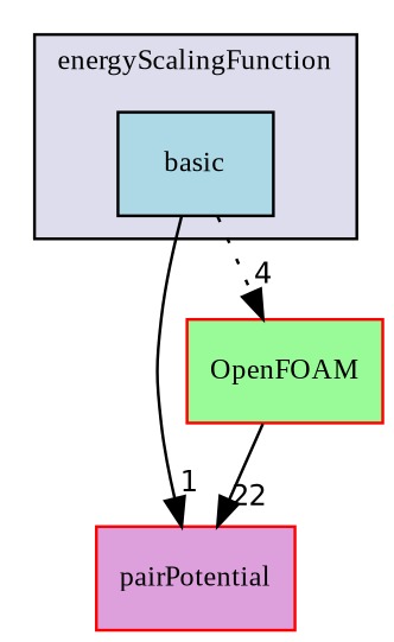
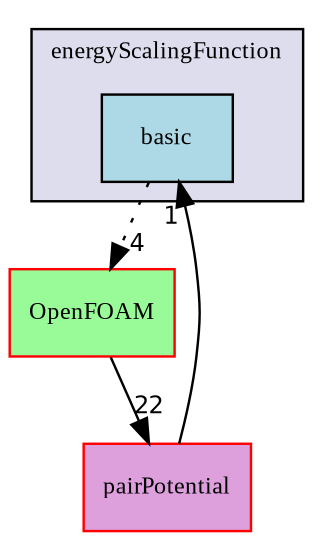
  digraph {
    compound=true
    fontname="Liberation Serif"
    node [fontname="Liberation Serif" fontsize=10 shape=box style=filled color=red]
    edge [fontname="Liberation Serif" labeldistance=1.5 labelfontname=Helvetica labelfontsize=10 style=solid]
    n1 [fillcolor=lightblue label=basic pencolor=black color=""]
    n2 [fillcolor=plum label=pairPotential]
    n3 [fillcolor=palegreen label=OpenFOAM]
    subgraph cluster_1 {
      bgcolor="#ddddee"
      fontsize=10
      label=energyScalingFunction
      pencolor=black
      n1
    }
-   n1 -> n2 [headlabel=1]
+   n2 -> n1 [headlabel=1]
    n1 -> n3 [headlabel=4 style=dotted]
    n3 -> n2 [headlabel=22]
  }
